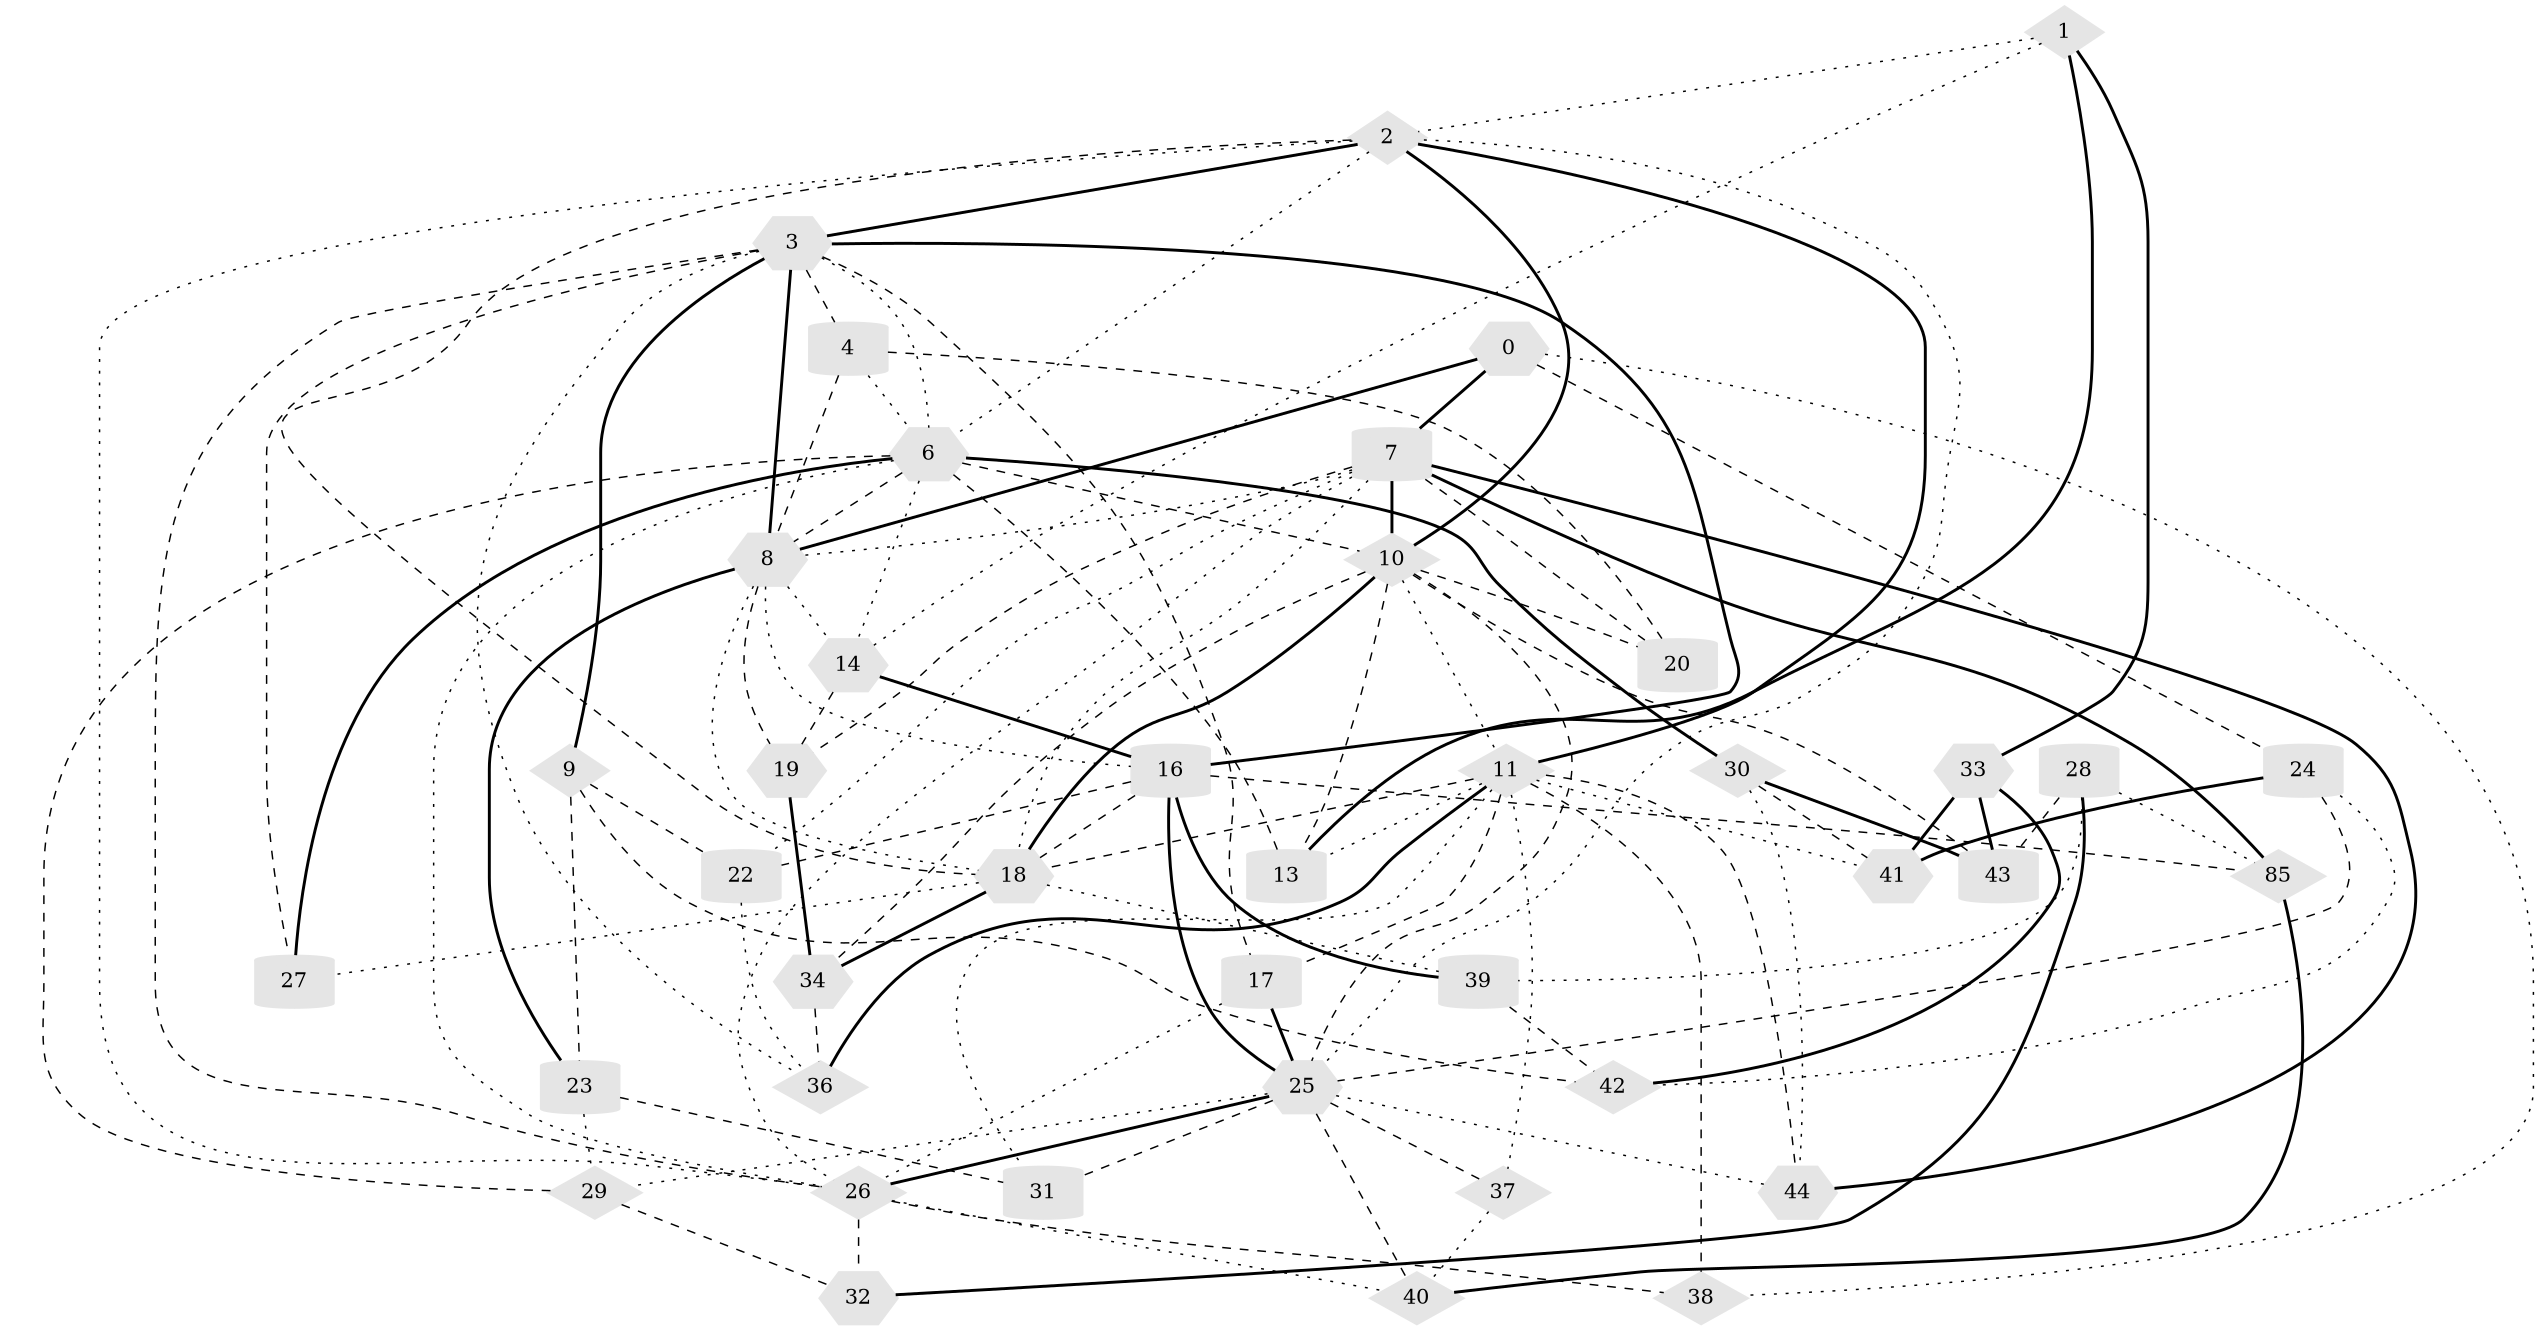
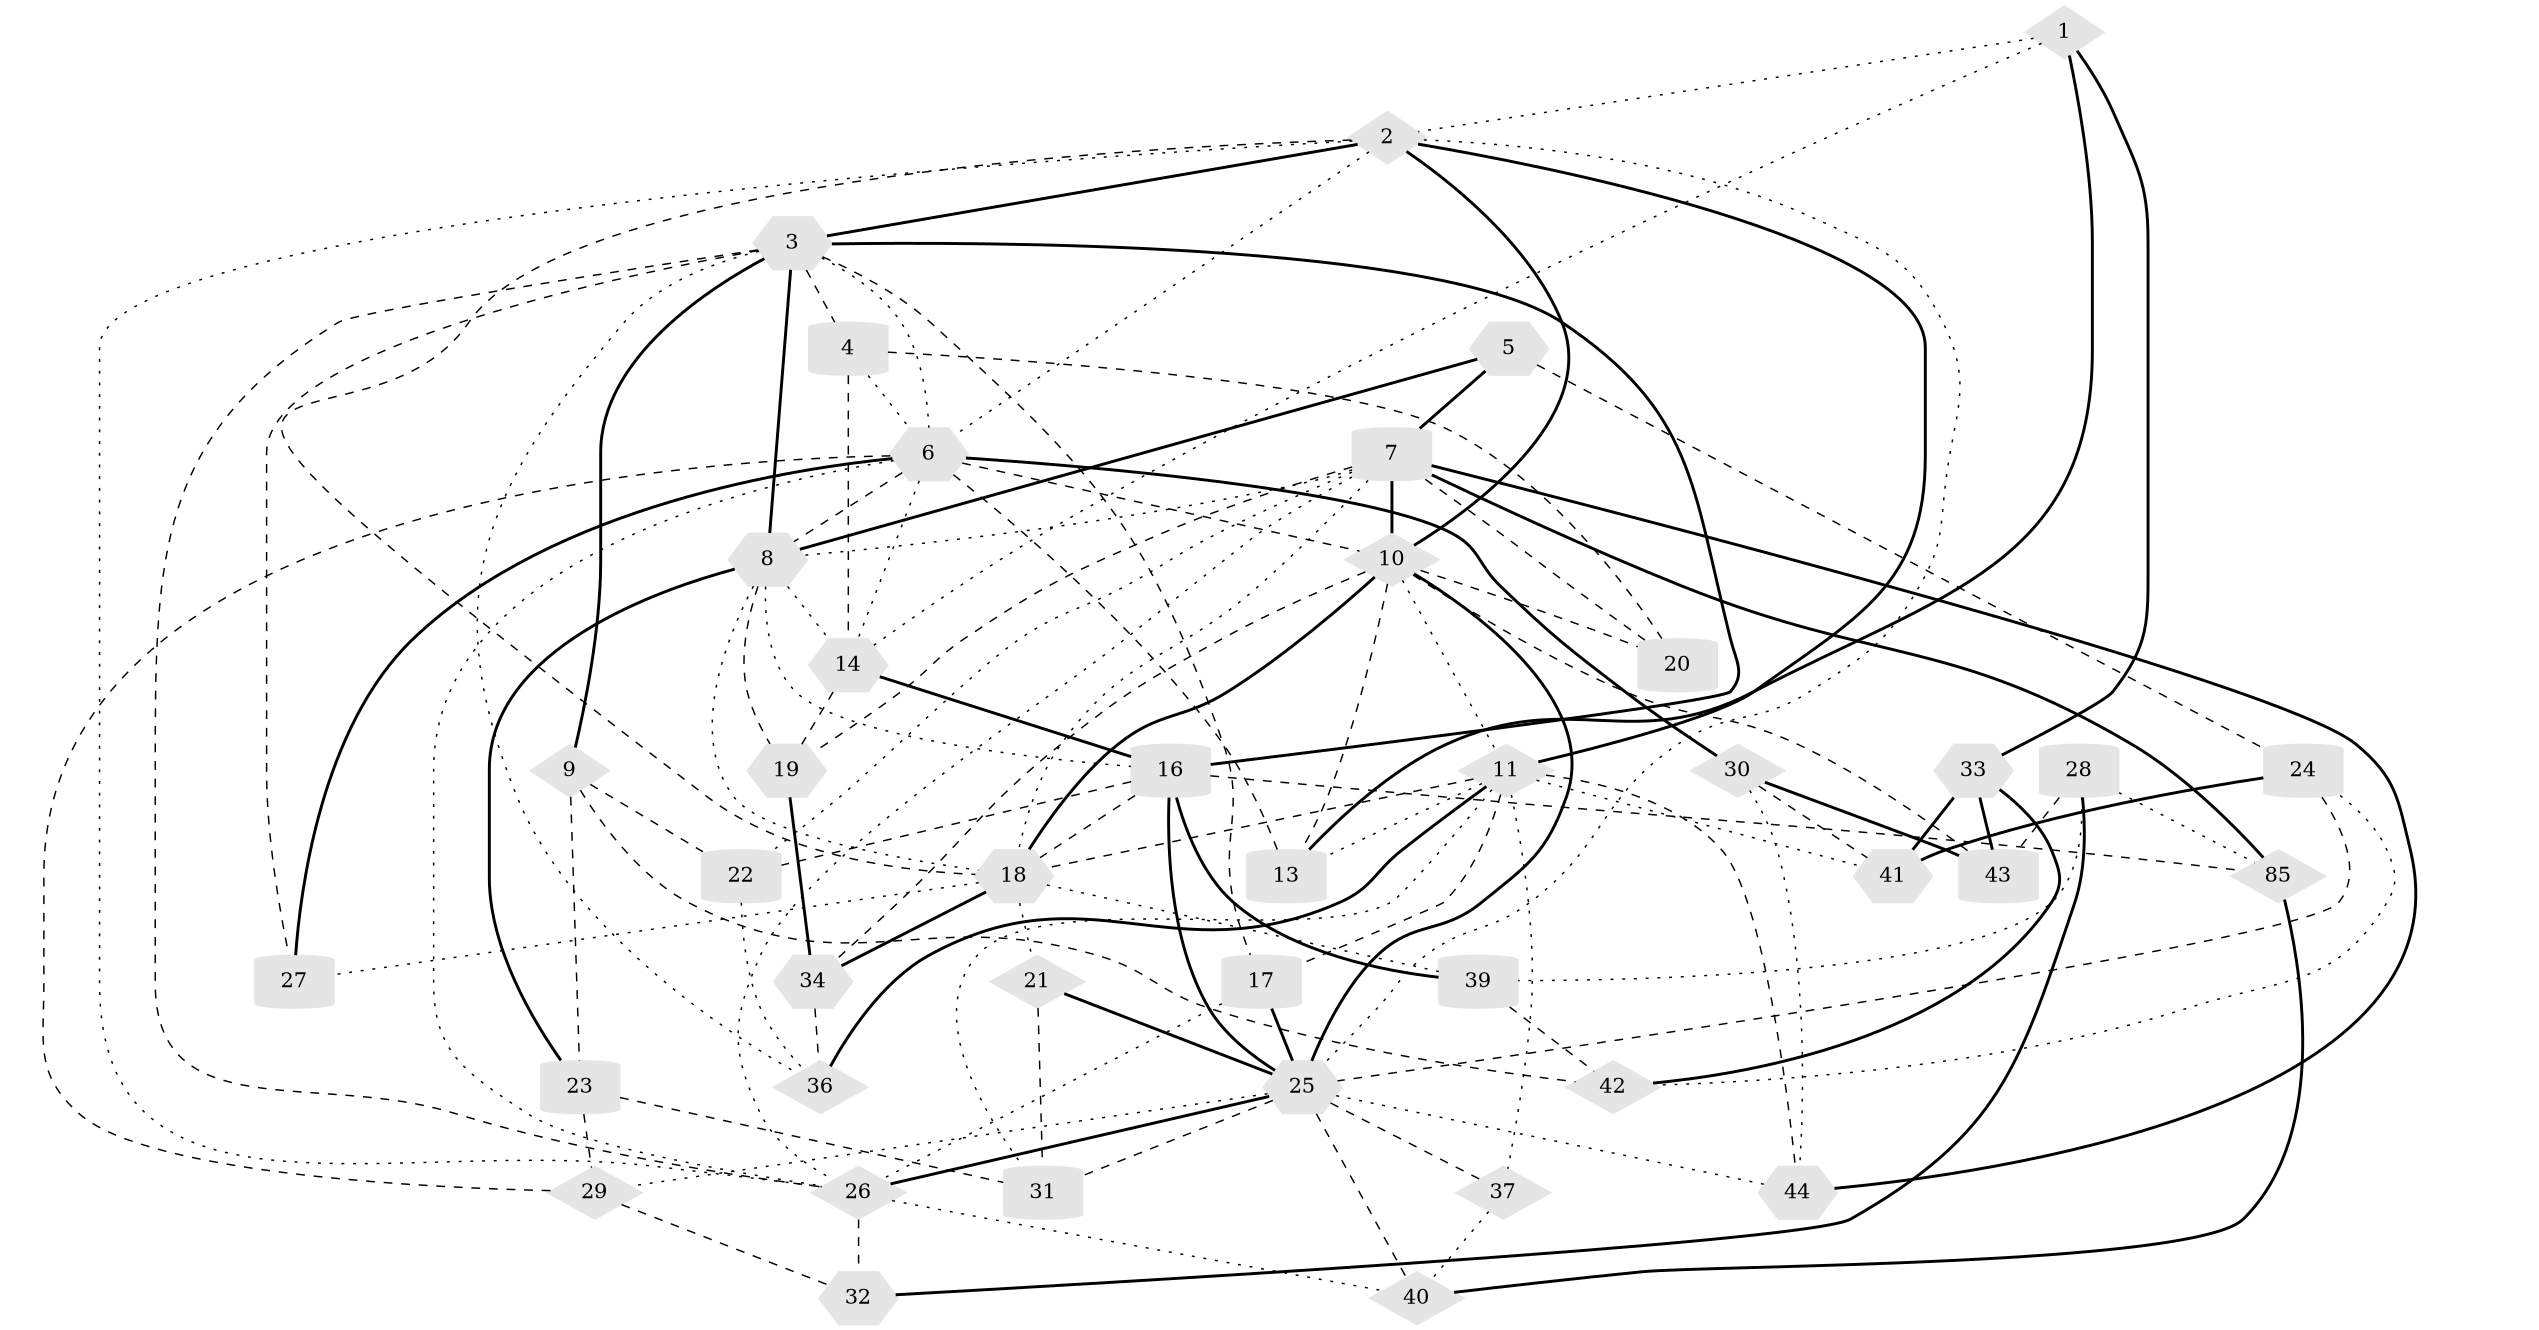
  graph {
    node [color=gray90 shape=diamond style=filled]
    edge [style=dashed weight=1.0]
    1
    2
    13 [shape=cylinder]
    14 [shape=hexagon]
    33 [shape=hexagon]
    3 [shape=hexagon]
    6 [shape=hexagon]
    10
    11
    18 [shape=hexagon]
    25 [shape=hexagon]
    26
    16 [shape=cylinder]
    19 [shape=hexagon]
    42
    43 [shape=cylinder]
    41 [shape=hexagon]
    4 [shape=cylinder]
    8 [shape=hexagon]
    9
    17 [shape=cylinder]
    27 [shape=cylinder]
    36
    29
    30
    20 [shape=cylinder]
    34 [shape=hexagon]
-   38
    44 [shape=hexagon]
    31 [shape=cylinder]
    37
+   21
    39 [shape=cylinder]
    40
    32 [shape=hexagon]
    23 [shape=cylinder]
    22 [shape=cylinder]
    n38 [label=85]
-   5 [shape=hexagon label=0]
+   5 [shape=hexagon]
    7 [shape=cylinder]
    24 [shape=cylinder]
    28 [shape=cylinder]
    1 -- 2 [style=dotted]
    1 -- 13 [style=bold]
    1 -- 14 [style=dotted]
    1 -- 33 [style=bold]
    2 -- 3 [style=bold weight=2.0]
    2 -- 6 [style=dotted]
    2 -- 10 [style=bold weight=2.0]
    2 -- 11 [style=bold]
    2 -- 18
    2 -- 25 [style=dotted]
    2 -- 26 [style=dotted]
    14 -- 16 [style=bold weight=2.0]
    14 -- 19
    33 -- 42 [style=bold]
    33 -- 43 [style=bold]
    33 -- 41 [style=bold]
    3 -- 6 [style=dotted]
    3 -- 26
    3 -- 16 [style=bold]
    3 -- 4
    3 -- 8 [style=bold]
    3 -- 9 [style=bold]
    3 -- 17
    3 -- 27 [weight=2.0]
    3 -- 36 [style=dotted]
    6 -- 13
    6 -- 14 [style=dotted]
    6 -- 10
    6 -- 26 [style=dotted]
    6 -- 8
    6 -- 27 [style=bold]
    6 -- 29
    6 -- 30 [style=bold weight=2.0]
    10 -- 13
    10 -- 11 [style=dotted]
    10 -- 18 [style=bold]
-   10 -- 25
+   10 -- 25 [style=bold]
    10 -- 43
    10 -- 20
    10 -- 34
    11 -- 13 [style=dotted]
    11 -- 18
    11 -- 41 [style=dotted]
    11 -- 17
    11 -- 36 [style=bold]
-   11 -- 38
    11 -- 44
    11 -- 31 [style=dotted]
    11 -- 37 [style=dotted weight=2.0]
    18 -- 27 [style=dotted]
    18 -- 34 [style=bold]
+   18 -- 21 [style=dotted]
    18 -- 39 [style=dotted]
    25 -- 26 [style=bold]
    25 -- 29 [style=dotted]
    25 -- 44 [style=dotted]
    25 -- 31
    25 -- 37
    25 -- 40
-   26 -- 38
    26 -- 40 [style=dotted]
    26 -- 32 [weight=2.0]
    16 -- 18
    16 -- 25 [style=bold]
    16 -- 39 [style=bold]
    16 -- 22
    16 -- n38
    19 -- 34 [style=bold]
    4 -- 6 [style=dotted]
-   4 -- 8
+   4 -- 14
    4 -- 20
    8 -- 14 [style=dotted]
    8 -- 18 [style=dotted]
    8 -- 16 [style=dotted weight=2.0]
    8 -- 19
    8 -- 23 [style=bold]
    9 -- 42
    9 -- 23
    9 -- 22
    17 -- 25 [style=bold]
    17 -- 26 [style=dotted]
    29 -- 32
    30 -- 43 [style=bold]
    30 -- 41
    30 -- 44 [style=dotted]
    34 -- 36
    37 -- 40 [style=dotted]
+   21 -- 25 [style=bold]
+   21 -- 31
    39 -- 42
-   23 -- 29 [style=dotted]
+   23 -- 29
    23 -- 31
    22 -- 36 [style=dotted]
    n38 -- 40 [style=bold]
    5 -- 8 [style=bold]
-   5 -- 38 [style=dotted]
    5 -- 7 [style=bold]
    5 -- 24
    7 -- 10 [style=bold weight=2.0]
    7 -- 18 [style=dotted]
    7 -- 26 [style=dotted]
    7 -- 19
    7 -- 8 [style=dotted]
    7 -- 20
    7 -- 44 [style=bold]
    7 -- 22 [style=dotted]
    7 -- n38 [style=bold]
    24 -- 25
    24 -- 42 [style=dotted]
    24 -- 41 [style=bold]
    28 -- 43
    28 -- 39 [style=dotted]
    28 -- 32 [style=bold]
    28 -- n38 [style=dotted]
  }
